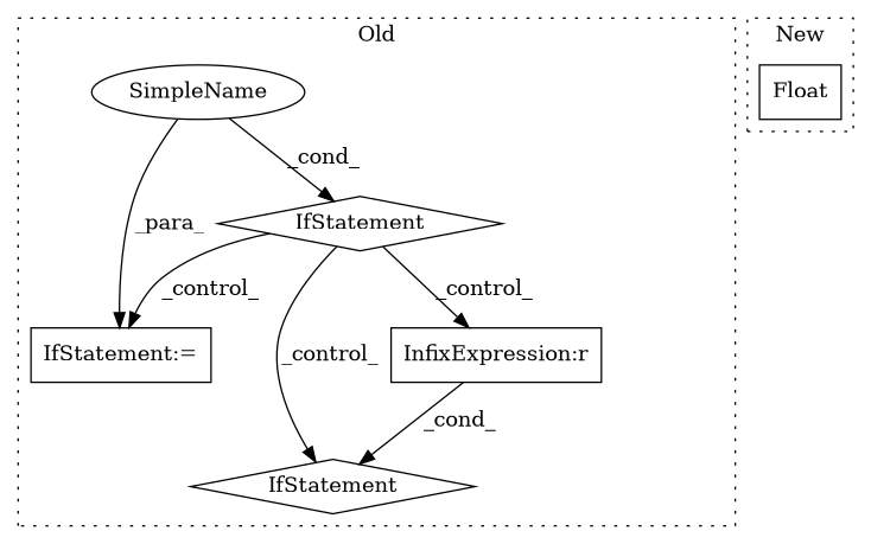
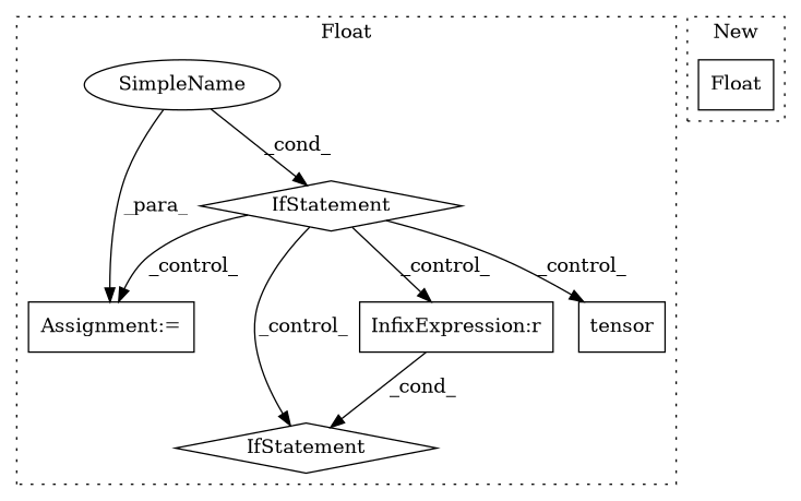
  digraph {
    node [a=32 shape=box]
-   n2 [a=7 l=1 label="IfStatement:=" s=900]
+   n1 [l="7,1" label=tensor s="658,678"]
+   n2 [a=7 l=1 label="Assignment:=" s=900]
    n3 [a=25 l="4,2" label=IfStatement s="527,547" shape=diamond]
    n4 [a=42 label=SimpleName shape=ellipse]
    n5 [a=25 l=3 label=IfStatement s=620 shape=diamond]
    n6 [a=27 l=4 label="InfixExpression:r" s=609]
    n7 [l="6,1" label=Float s="436,477"]
    subgraph cluster_1 {
-     label=Old
+     label=Float
      style=dotted
+     n1
      n2
      n3
      n4
      n5
      n6
    }
    subgraph cluster_2 {
      label=New
      style=dotted
      n7
    }
+   n3 -> n1 [label=_control_]
    n3 -> n2 [label=_control_]
    n3 -> n5 [label=_control_]
    n3 -> n6 [label=_control_]
    n4 -> n2 [label=_para_]
    n4 -> n3 [label=_cond_]
    n6 -> n5 [label=_cond_]
  }
